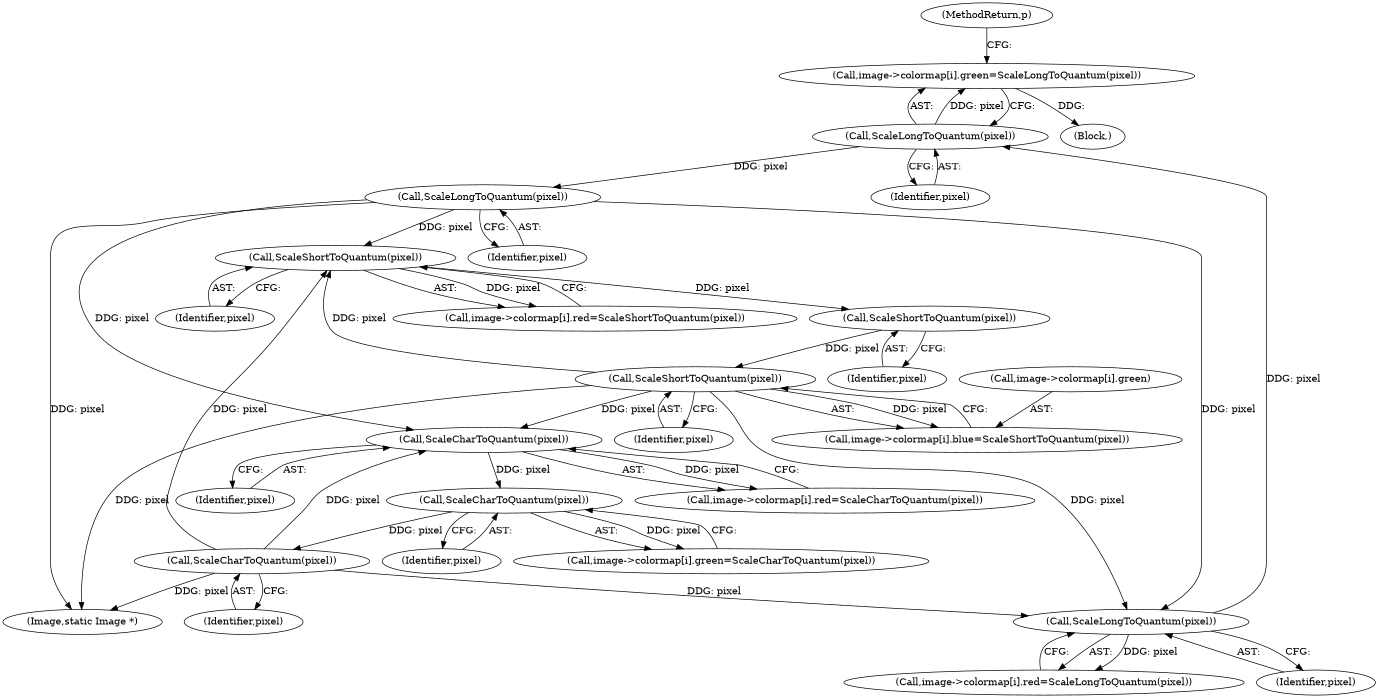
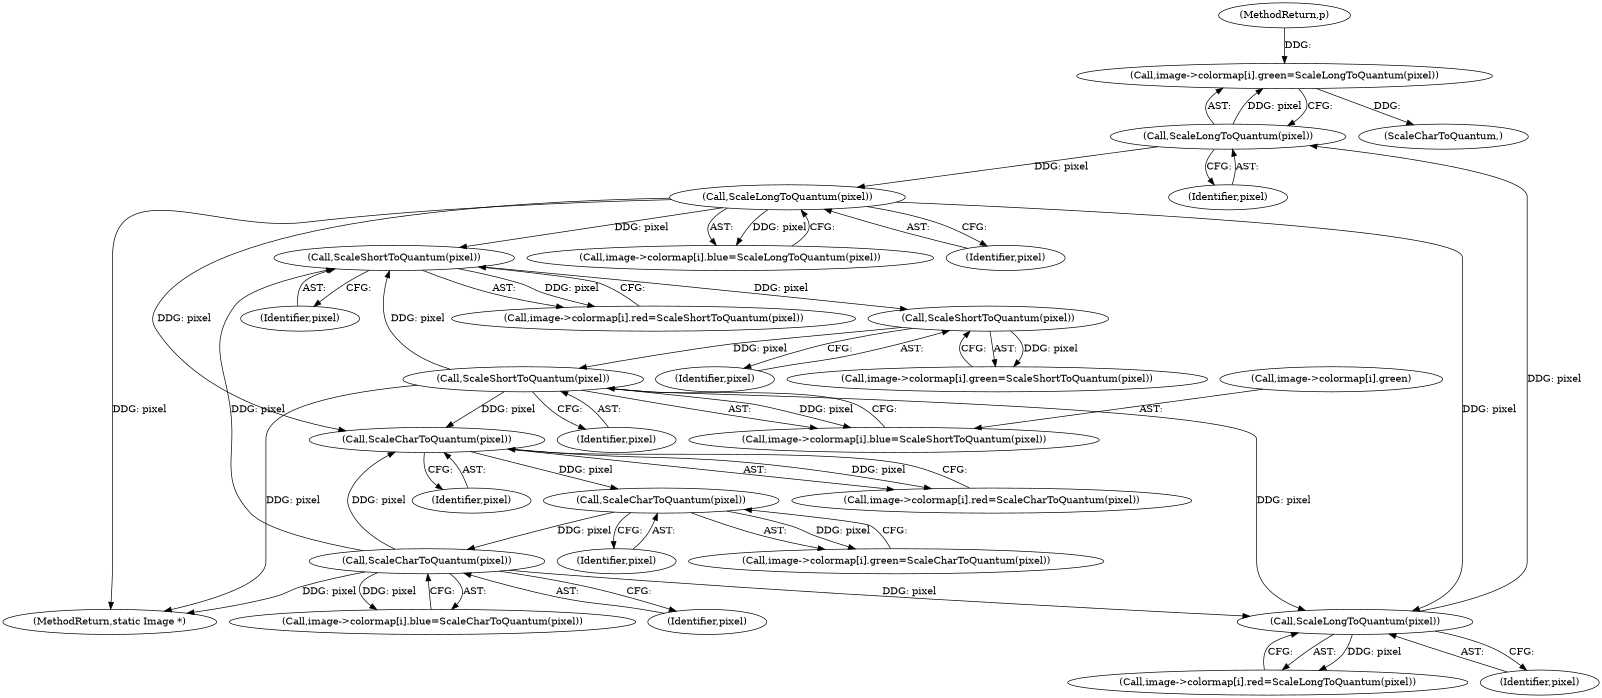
  digraph {
    n1 [label="(Call,image->colormap[i].green=ScaleLongToQuantum(pixel))"]
    n2 [label="(Call,ScaleLongToQuantum(pixel))"]
-   n3 [label="(Block,)"]
+   n3 [label="(ScaleCharToQuantum,)"]
    n4 [label="(Call,ScaleLongToQuantum(pixel))"]
    n5 [label="(Identifier,pixel)"]
-   n6 [label="(Image,static Image *)"]
+   n6 [label="(MethodReturn,static Image *)"]
    n7 [label="(Call,ScaleLongToQuantum(pixel))"]
    n8 [label="(Call,ScaleShortToQuantum(pixel))"]
    n9 [label="(Call,ScaleCharToQuantum(pixel))"]
+   n10 [label="(Call,image->colormap[i].blue=ScaleLongToQuantum(pixel))"]
    n11 [label="(Identifier,pixel)"]
    n12 [label="(Call,image->colormap[i].red=ScaleLongToQuantum(pixel))"]
    n13 [label="(Identifier,pixel)"]
    n14 [label="(Call,ScaleShortToQuantum(pixel))"]
    n15 [label="(Identifier,pixel)"]
    n16 [label="(Call,image->colormap[i].blue=ScaleShortToQuantum(pixel))"]
    n17 [label="(Call,ScaleShortToQuantum(pixel))"]
    n18 [label="(Call,image->colormap[i].red=ScaleShortToQuantum(pixel))"]
    n19 [label="(Identifier,pixel)"]
    n20 [label="(Call,ScaleCharToQuantum(pixel))"]
    n21 [label="(Call,image->colormap[i].red=ScaleCharToQuantum(pixel))"]
    n22 [label="(Identifier,pixel)"]
+   n23 [label="(Call,image->colormap[i].green=ScaleShortToQuantum(pixel))"]
    n24 [label="(Identifier,pixel)"]
    n25 [label="(Call,ScaleCharToQuantum(pixel))"]
    n26 [label="(Identifier,pixel)"]
+   n27 [label="(Call,image->colormap[i].blue=ScaleCharToQuantum(pixel))"]
    n28 [label="(Identifier,pixel)"]
    n29 [label="(Call,image->colormap[i].green=ScaleCharToQuantum(pixel))"]
    n30 [label="(MethodReturn,p)"]
    n31 [label="(Call,image->colormap[i].green)"]
    n1 -> n2 [label="CFG: "]
    n1 -> n3 [label="DDG: "]
    n2 -> n1 [label="AST: "]
    n2 -> n1 [label="DDG: pixel"]
    n2 -> n4 [label="DDG: pixel"]
    n2 -> n5 [label="CFG: "]
    n4 -> n6 [label="DDG: pixel"]
    n4 -> n7 [label="DDG: pixel"]
    n4 -> n8 [label="DDG: pixel"]
    n4 -> n9 [label="DDG: pixel"]
+   n4 -> n10 [label="AST: "]
+   n4 -> n10 [label="DDG: pixel"]
    n4 -> n11 [label="CFG: "]
    n5 -> n2 [label="AST: "]
    n7 -> n2 [label="DDG: pixel"]
    n7 -> n12 [label="AST: "]
    n7 -> n12 [label="DDG: pixel"]
    n7 -> n13 [label="CFG: "]
    n8 -> n17 [label="DDG: pixel"]
    n8 -> n18 [label="AST: "]
    n8 -> n18 [label="DDG: pixel"]
    n8 -> n19 [label="CFG: "]
    n9 -> n20 [label="DDG: pixel"]
    n9 -> n21 [label="AST: "]
    n9 -> n21 [label="DDG: pixel"]
    n9 -> n22 [label="CFG: "]
+   n10 -> n4 [label="CFG: "]
    n11 -> n4 [label="AST: "]
    n12 -> n7 [label="CFG: "]
    n13 -> n7 [label="AST: "]
    n14 -> n6 [label="DDG: pixel"]
    n14 -> n7 [label="DDG: pixel"]
    n14 -> n8 [label="DDG: pixel"]
    n14 -> n9 [label="DDG: pixel"]
    n14 -> n15 [label="CFG: "]
    n14 -> n16 [label="AST: "]
    n14 -> n16 [label="DDG: pixel"]
    n15 -> n14 [label="AST: "]
    n16 -> n14 [label="CFG: "]
    n17 -> n14 [label="DDG: pixel"]
+   n17 -> n23 [label="AST: "]
+   n17 -> n23 [label="DDG: pixel"]
    n17 -> n24 [label="CFG: "]
    n18 -> n8 [label="CFG: "]
    n19 -> n8 [label="AST: "]
    n20 -> n25 [label="DDG: pixel"]
    n20 -> n28 [label="CFG: "]
    n20 -> n29 [label="AST: "]
    n20 -> n29 [label="DDG: pixel"]
    n21 -> n9 [label="CFG: "]
    n22 -> n9 [label="AST: "]
+   n23 -> n17 [label="CFG: "]
    n24 -> n17 [label="AST: "]
    n25 -> n6 [label="DDG: pixel"]
    n25 -> n7 [label="DDG: pixel"]
    n25 -> n8 [label="DDG: pixel"]
    n25 -> n9 [label="DDG: pixel"]
    n25 -> n26 [label="CFG: "]
+   n25 -> n27 [label="AST: "]
+   n25 -> n27 [label="DDG: pixel"]
    n26 -> n25 [label="AST: "]
+   n27 -> n25 [label="CFG: "]
    n28 -> n20 [label="AST: "]
    n29 -> n20 [label="CFG: "]
-   n30 -> n1 [label="CFG: "]
+   n30 -> n1 [label="DDG: "]
    n31 -> n16 [label="AST: "]
  }
